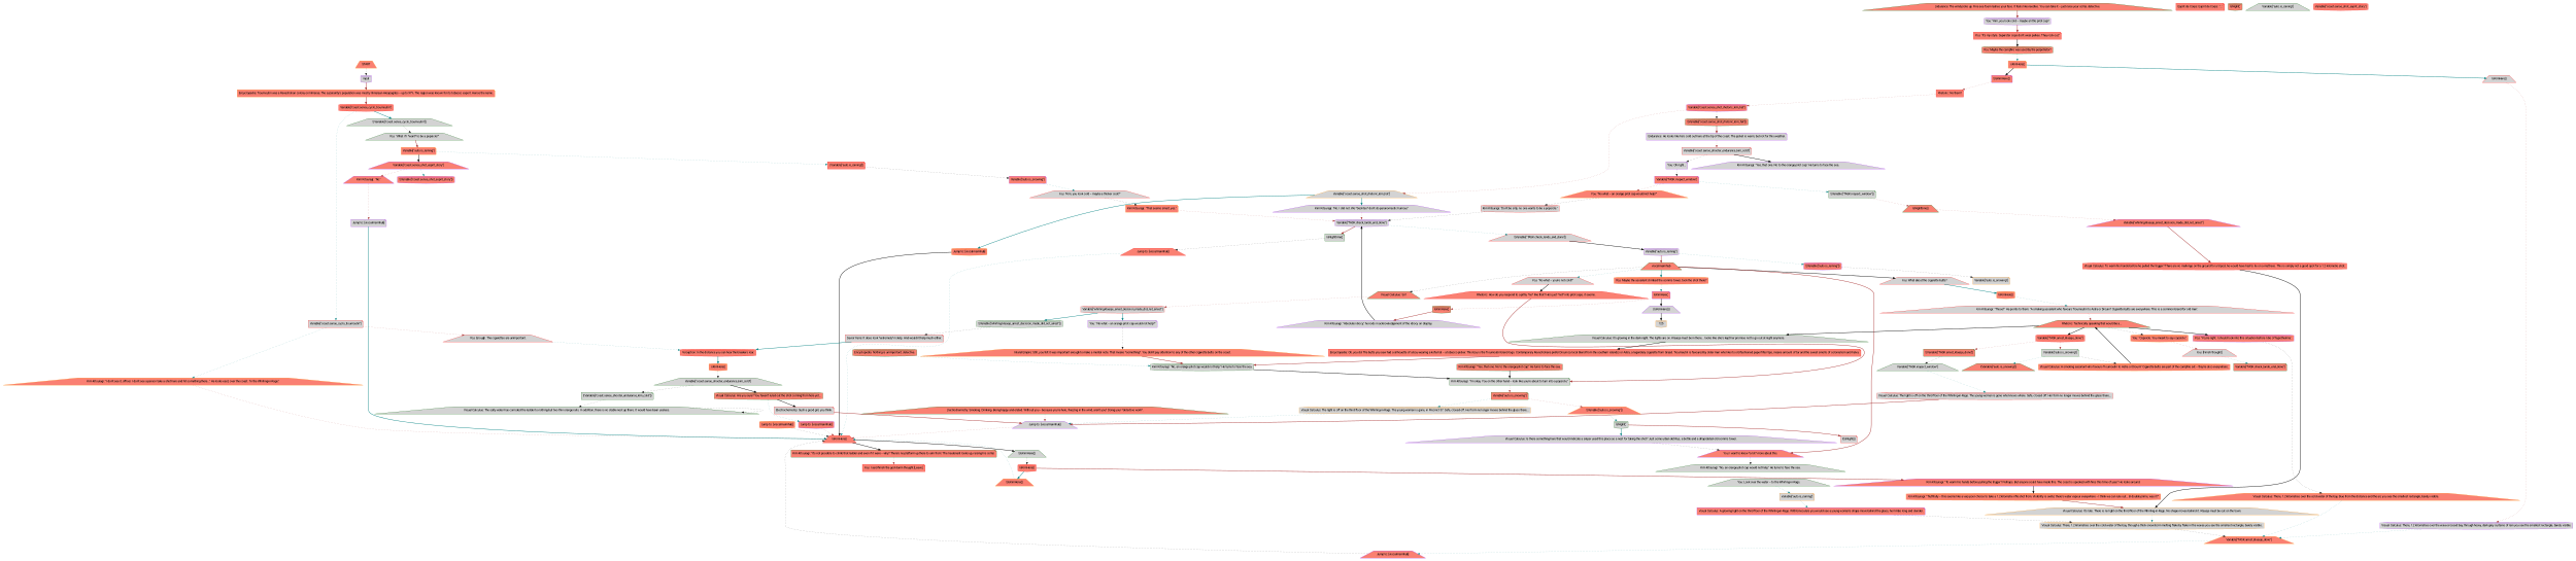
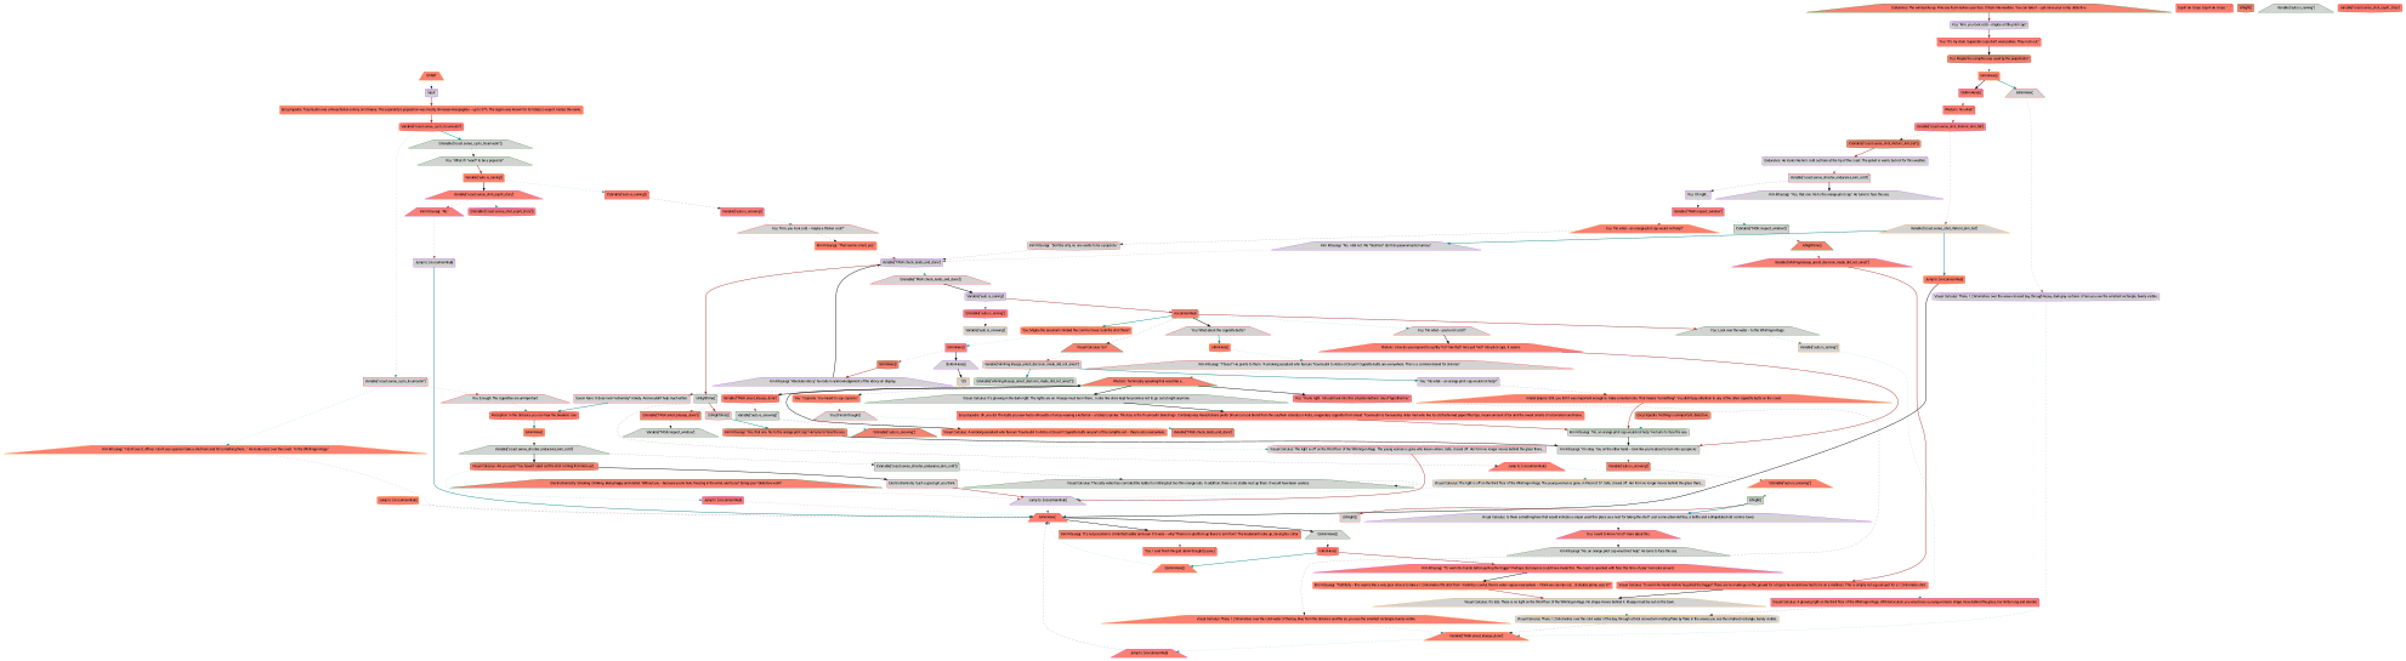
  digraph {
    fontname=Roboto
    node [color=darkgreen fillcolor=salmon fontname=Roboto shape=trapezium style=filled]
    edge [color=black fontname=Roboto style=dotted]
    n1 [color=darkorange label=START]
    n2 [color=purple fillcolor=lightgrey label=input shape=cylinder]
    n3 [color=darkorange label="Encyclopedia: Tioumoutiri was a Revacholian colony on Iilmaraa. The suzerainty's population was mostly Iilmaraan Areopagites -- up to 97%. The region was known for its tobacco export. Hence the name." shape=note]
    n4 [color=red label="Variable[\"coast.sense_cyclo_tioumoutiri\"]" shape=cylinder]
    n5 [color=darkorange label="You: Maybe the assailant climbed the comms tower, took the shot there?" shape=cylinder]
    n6 [color=purple label="IsKimHere()" shape=note]
    n7 [label="IsKimHere()" shape=cylinder]
    n8 [color=purple fillcolor=lightgrey label="!(IsKimHere())"]
    n9 [color=red fillcolor=lightgrey label="You: What about the cigarette butts?"]
    n10 [color=darkorange label="IsKimHere()" shape=cylinder]
    n11 [color=red fillcolor=lightgrey label="Kim Kitsuragi: \"Those?\" He points to them. \"A smoking assailant who favours Tioumoutiri to Astra or Drouin? Cigarette butts are everywhere. This is a common brand for old men.\""]
    n12 [color=purple fillcolor=lightgrey label="Kim Kitsuragi: \"Absolute idiocy,\" he nods in acknowledgement of the idiocy on display."]
    125 [color=darkorange fillcolor=lightgrey shape=cylinder]
    n14 [color=purple fillcolor=lightgrey label="Variable[\"TASK.check_lands_end_done\"]" shape=cylinder]
    n15 [color=darkorange label="IsKimHere()" shape=note]
    n16 [color=red fillcolor=lightgrey label="IsKimHere()"]
    n17 [color=purple label="!(IsKimHere())" shape=note]
    n18 [color=purple fillcolor=lightgrey label="Visual Calculus: There, 1.2 kilometres over the wave-crossed bay, through heavy, dark grey curtains of rain you see the smallest rectangle, barely visible." shape=cylinder]
-   n19 [color=red label="Rhetoric: No them?" shape=note]
+   n19 [color=red label="Rhetoric: No what?" shape=note]
    n20 [color=darkorange label="Variable[\"TASK.arrest_klaasje_done\"]"]
    n21 [color=purple label="Variable[\"coast.sense_shot_rhetoric_kim_hat\"]" shape=cylinder]
    n22 [color=red fillcolor=lightgrey label="Variable[\"coast.sense_cyclo_tioumoutiri\"]" shape=note]
    n23 [fillcolor=lightgrey label="!(Variable[\"coast.sense_cyclo_tioumoutiri\"])"]
    n24 [color=red fillcolor=lightgrey label="You: Enough. The cigarettes are unimportant."]
    n25 [color=darkorange label="Kim Kitsuragi: \"I don't see it, officer. I don't see a person take a shot here and hit something there...\" He looks east, over the coast. \"In the Whirling-in-Rags.\""]
    n26 [fillcolor=lightgrey label="You: \"What if I *want* to be a popsicle?\""]
    n27 [color=red label="Perception: In the distance you can hear the breakers roar." shape=cylinder]
    n28 [color=red label="IsKimHere()"]
    n29 [color=darkorange label="Variable[\"auto.is_raining\"]" shape=note]
    n30 [color=darkorange fillcolor=lightgrey label="Variable[\"coast.sense_shot_rhetoric_kim_hat\"]"]
    n31 [label="!(Variable[\"coast.sense_shot_rhetoric_kim_hat\"])" shape=cylinder]
    n32 [color=purple fillcolor=lightgrey label="Kim Kitsuragi: \"No. I did not. We *Seolites* don't do paranomastic humour.\""]
    n33 [color=darkorange label="Jump to: [viscalmaimhub]" shape=cylinder]
    n34 [color=purple fillcolor=lightgrey label="Endurance: He looks like he's cold out here at the tip of the coast. The jacket is warm, but not for this weather." shape=note]
    n35 [color=red fillcolor=lightgrey label="Variable[\"coast.sense_shooter_endurance_kim_cold\"]" shape=note]
    n36 [color=darkorange label="You: \"Copsicle. You meant to say copsicle.\"" shape=cylinder]
    n37 [color=red fillcolor=lightgrey label="You: [Finish thought.]"]
    n38 [label="Variable[\"TASK.check_lands_end_done\"]" shape=note]
    n39 [color=red label="Esprit de Corps: Esprit de Corps: \"...\"" shape=note]
    n40 [color=purple fillcolor=lightgrey label="Jump to: [viscalmaimhub]"]
    n41 [fillcolor=lightgrey label="!(IsKimHere())"]
    n42 [label="Kim Kitsuragi: \"It's not possible to climb that ladder and even if it were -- why? There's no platform up there to aim from.\" The lieutenant looks up, raising his collar." shape=note]
    n43 [label="Encyclopedia: Nothing is unimportant, detective." shape=cylinder]
    n44 [fillcolor=lightgrey label="Kim Kitsuragi: \"No, an orange pilot cap would not help.\" He turns to face the sea." shape=cylinder]
    n45 [fillcolor=lightgrey label="Kim Kitsuragi: \"I'm okay. You on the other hand -- look like you're about to turn into a popsicle.\"" shape=note]
    n46 [label="Rhetoric: Technically speaking that would be a..."]
    n47 [color=purple label="You: \"You're right. I should look into this situation before I die of hypothermia.\"" shape=cylinder]
    n48 [color=red label="Variable[\"TASK.arrest_klaasje_done\"]" shape=cylinder]
    n49 [fillcolor=lightgrey label="Visual Calculus: It's glowing in the dark night. The lights are on. Klaasje must be in there... looks like she's kept her promise not to go out at night anymore."]
    n50 [color=darkorange label="Visual Calculus: There, 1.2 kilometres over the cold water of the bay, blue from the distance and the air, you see the smallest rectangle, barely visible."]
    n51 [color=red fillcolor=lightgrey label="Visual Calculus: The light is off on the third floor of the Whirling-in-Rags. The young woman is gone who knows where. Safe, closed off. Her form no longer moves behind the glass there..." shape=cylinder]
    n52 [fillcolor=lightgrey label="You: Look over the water -- to the Whirling-in-Rags."]
    n53 [color=darkorange fillcolor=lightgrey label="Variable[\"auto.is_raining\"]" shape=note]
    n54 [color=purple label="Visual Calculus: A glowing light on the third floor of the Whirling-in-Rags. With binoculars you would see a young woman's shape move behind the glass, her limbs long and slender." shape=note]
    n55 [color=darkorange label="Kim Kitsuragi: \"Truthfully -- this seems like a very poor choice to take a 1.2 kilometre rifle shot from. Visibility is awful, there's water vapour everywhere -- I think we can rule out... B double prime, was it?\"" shape=cylinder]
    n56 [color=darkorange fillcolor=lightgrey label="Visual Calculus: It's late. There is no light on the third floor of the Whirling-in-Rags. No shape moves behind it. Klaasje must be out on the town."]
    n57 [color=darkorange fillcolor=lightgrey label="Visual Calculus: There, 1.2 kilometres over the cold water of the bay, through a thick snowstorm melting flake by flake in the waves you see the smallest rectangle, barely visible." shape=cylinder]
    n58 [label="Electrochemistry: Smoking. Drinking. Being happy and elated. Without you -- because you're here, freezing in the wind, aren't you? Doing your *detective work*."]
    n59 [color=purple label="Jump to: [viscalmaimhub]"]
    n60 [color=red fillcolor=lightgrey label="You: \"Kim, you look cold -- maybe a thicker coat?\""]
    n61 [color=darkorange label="Kim Kitsuragi: \"That seems smart, yes.\"" shape=note]
    n62 [color=purple fillcolor=lightgrey label="You: Oh right..." shape=note]
    n63 [color=purple label="Variable[\"TASK.inspect_window\"]" shape=note]
    n64 [fillcolor=lightgrey label="!(Variable[\"TASK.inspect_window\"])" shape=note]
    n65 [color=darkorange label="You: \"No what -- an orange pilot cap would not help?\""]
    n66 [color=red fillcolor=lightgrey label="Electrochemistry: Such a good girl, you think." shape=note]
    n67 [color=red label="Encyclopedia: Oh, you do! The butts you saw had a silhouette of a boy wearing a kofia hat -- a tobacco picker. This boy is the Tioumoutiri brand logo. Contemporary Revacholians prefer Drouin (a local blend from the southern islands) or Astra, a legendary cigarette from Graad. Tioumoutiri is favoured by older men who like its old fashioned paper filter tips, insane amount of tar and the sweet smells of colonialism and halva." shape=note]
    n68 [fillcolor=lightgrey label="Kim Kitsuragi: \"No, an orange pilot cap would not help.\" He turns to face the sea."]
    n69 [color=darkorange label="Jump to: [viscalmaimhub]" shape=cylinder]
    n70 [label="Variable[\"auto.is_snowing\"]" shape=note]
    n71 [color=darkorange label="!(Variable[\"auto.is_snowing\"])"]
    n72 [color=darkorange fillcolor=lightgrey label="Visual Calculus: The light is off on the third floor of the Whirling-in-Rags. The young woman is gone, in Precinct 57. Safe, closed off. Her form no longer moves behind the glass there..." shape=cylinder]
    n73 [color=red fillcolor=lightgrey label="!(Variable[\"TASK.check_lands_end_done\"])"]
    n74 [fillcolor=lightgrey label="IsNighttime()" shape=note]
    n75 [fillcolor=lightgrey label="IsNight()" shape=cylinder]
    n76 [color=red fillcolor=lightgrey label="!(IsNight())" shape=note]
    n77 [color=purple fillcolor=lightgrey label="Visual Calculus: Is there something here that would indicate a sniper used this place as a nest for taking the shot? Just some urban detritus, a bottle and a dilapidated old comms tower."]
    n78 [color=purple label="You: I want to know *a lot* more about this."]
    n79 [label="IsNight()" shape=cylinder]
    n80 [label="!(Variable[\"TASK.arrest_klaasje_done\"])" shape=note]
    n81 [fillcolor=lightgrey label="Variable[\"auto.is_snowing\"]" shape=note]
    n82 [color=purple label="Variable[\"auto.is_snowing\"]" shape=note]
    n83 [color=red label="Rhetoric: How do you respond to a pithy *no* like that? He's just *not* into pilot caps, it seems."]
    n84 [color=purple fillcolor=lightgrey label="Kim Kitsuragi: \"Yes, that one. No to the orange pilot cap.\" He turns to face the sea."]
    n85 [color=red label="You: I said finish the god damn thought.[Leave.]" shape=note]
    n86 [color=purple label="Jump to: [viscalmaimhub]" shape=cylinder]
    n87 [color=red fillcolor=lightgrey label="Variable[\"whirling.klaasje_arrest_decision_made_did_not_arrest\"]" shape=cylinder]
    n88 [fillcolor=lightgrey label="!(Variable[\"whirling.klaasje_arrest_decision_made_did_not_arrest\"])" shape=cylinder]
    n89 [color=purple fillcolor=lightgrey label="You: \"No what -- an orange pilot cap would not help?\"" shape=note]
    n90 [color=red fillcolor=lightgrey label="Savoir Faire: It does look *extremely* rickety. And wouldn't help much either." shape=note]
    n91 [color=darkorange label="Inland Empire: Still, you felt it was important enough to make a mental note. That means *something*. You didn't pay attention to any of the other cigarette butts on the coast."]
    n92 [color=purple label="Variable[\"whirling.klaasje_arrest_decision_made_did_not_arrest\"]"]
    n93 [color=red label="Visual Calculus: To warm his hands before he pulled the trigger? There are no markings on the ground for a tripod, he would have had to lie on a mattress. This is simply not a good spot for a 1.2 kilometre shot." shape=cylinder]
    n94 [label="Visual Calculus: So?"]
    n95 [label="IsNighttime()"]
    n96 [color=red fillcolor=lightgrey label="Kim Kitsuragi: \"Don't be silly, no one wants to be a popsicle.\"" shape=cylinder]
    n97 [fillcolor=lightgrey label="Variable[\"TASK.inspect_window\"]"]
    n98 [label="Endurance: The wind picks up. Fine sea foam lashes your face. It feels like needles. You can take it -- just raise your collar, detective."]
    n99 [color=purple fillcolor=lightgrey label="You: \"Kim, you look cold -- maybe a little pilot cap?" shape=cylinder]
    n100 [color=red label="You: \"It's my style. Superstar cops don't wear parkas. They rock out.\"" shape=note]
    n101 [fillcolor=lightgrey label="Variable[\"coast.sense_shooter_endurance_kim_cold\"]"]
    n102 [fillcolor=lightgrey label="!(Variable[\"coast.sense_shooter_endurance_kim_cold\"])" shape=note]
    n103 [label="Visual Calculus: Are you sure? You haven't ruled out the shot coming from here yet..." shape=cylinder]
    n104 [fillcolor=lightgrey label="Visual Calculus: The salty water has corroded the ladder to nothing but two thin orange rails. In addition, there is no stable nest up there. It would have been useless."]
    n105 [color=purple fillcolor=lightgrey label="Variable[\"auto.is_raining\"]" shape=cylinder]
    n106 [color=purple label="!(Variable[\"auto.is_raining\"])" shape=cylinder]
-   n107 [label=viscalmaimhub]
+   n107 [label=viscalmaimhub shape=note]
    n108 [color=darkorange fillcolor=lightgrey label="Variable[\"auto.is_snowing\"]" shape=note]
    n109 [color=red fillcolor=lightgrey label="You: \"No what -- you're not cold?\""]
    n110 [fillcolor=lightgrey label="Variable[\"auto.is_raining\"]"]
    n111 [color=red label="IsKimHere()" shape=cylinder]
    n112 [color=darkorange label="!(IsKimHere())"]
    n113 [color=purple label="Kim Kitsuragi: \"To warm his hands before pulling the trigger? Perhaps. But anyone could have made this. The coast is specked with fires this time of year.\" He looks around."]
    n114 [label="You: Maybe the campfire was used by the perpetrator?" shape=cylinder]
+   n115 [color=red fillcolor=lightgrey label="!(IsNighttime())" shape=cylinder]
    n116 [color=red label="Jump to: [viscalmaimhub]"]
    n117 [label="Kim Kitsuragi: \"Yes, that one. No to the orange pilot cap.\" He turns to face the sea." shape=cylinder]
    n118 [color=darkorange label="IsKimHere()" shape=cylinder]
    n119 [color=red label="!(Variable[\"auto.is_raining\"])" shape=note]
    n120 [color=purple label="Variable[\"coast.sense_shot_esprit_story\"]"]
    n121 [color=purple label="!(Variable[\"coast.sense_shot_esprit_story\"])" shape=cylinder]
    n122 [color=purple label="Kim Kitsuragi: \"No.\""]
    n123 [color=purple fillcolor=lightgrey label="Jump to: [viscalmaimhub]" shape=note]
    n124 [color=red label="Variable[\"coast.sense_shot_esprit_story\"]" shape=cylinder]
    n125 [label="!(Variable[\"auto.is_snowing\"])"]
    n126 [color=darkorange label="Visual Calculus: A smoking assailant who favours Tioumoutiri to Astra or Drouin? Cigarette butts are part of the campfire set -- they're also everywhere." shape=cylinder]
    n1 -> n2
    n2 -> n3 [color=brown style=bold]
    n3 -> n4 [color=brown style=bold]
    n4 -> n22 [color=teal]
    n4 -> n23 [color=teal style=bold]
    n5 -> n6 [color=teal]
    n6 -> n7 [color=brown]
    n6 -> n8 [style=bold]
    n7 -> n12 [color=brown style=bold]
    n8 -> 125 [style=bold]
    n9 -> n10 [color=teal style=bold]
    n10 -> n11 [color=teal]
    n11 -> n46 [color=brown]
    n12 -> n14 [style=bold]
    n14 -> n73 [color=teal]
    n14 -> n74 [color=brown style=bold]
    n15 -> n16 [color=teal style=bold]
    n15 -> n17 [style=bold]
    n16 -> n18 [color=brown]
    n17 -> n19 [color=brown]
    n18 -> n20 [color=teal]
    n19 -> n21 [color=brown]
    n20 -> n59 [color=teal]
    n21 -> n30 [color=brown]
    n21 -> n31
    n22 -> n24 [color=brown]
    n22 -> n25 [color=teal]
    n23 -> n26
    n24 -> n27 [color=teal]
    n25 -> n28 [color=brown]
    n26 -> n29 [color=brown style=bold]
    n27 -> n118 [color=teal style=bold]
    n28 -> n41 [style=bold]
    n28 -> n42 [style=bold]
    n29 -> n119 [color=teal]
    n29 -> n120 [style=bold]
    n30 -> n32 [color=teal style=bold]
    n30 -> n33 [color=teal style=bold]
    n31 -> n34 [color=brown style=bold]
    n32 -> n14 [color=brown]
    n33 -> n28 [style=bold]
    n34 -> n35 [color=brown]
    n35 -> n62
    n35 -> n84 [style=bold]
    n36 -> n37 [color=brown]
    n37 -> n38 [color=teal]
    n40 -> n28 [color=brown]
    n41 -> n111
    n42 -> n85 [color=brown]
    n43 -> n44 [color=teal]
    n44 -> n45 [style=bold]
    n45 -> n70 [color=brown]
    n46 -> n36
    n46 -> n47 [style=bold]
    n46 -> n48 [style=bold]
    n46 -> n49 [style=bold]
    n47 -> n50
    n48 -> n80 [color=brown]
    n48 -> n81 [color=brown]
    n49 -> n67 [style=bold]
    n50 -> n20 [color=teal]
    n51 -> n40 [color=brown style=bold]
    n52 -> n53 [color=teal]
    n53 -> n54 [color=teal]
    n54 -> n57
    n55 -> n56 [color=brown style=bold]
    n56 -> n57 [color=teal]
    n57 -> n20
    n58 -> n40 [color=brown]
    n59 -> n28
    n60 -> n61
    n61 -> n14 [color=brown]
    n62 -> n63
    n63 -> n64 [color=teal]
    n63 -> n65 [color=brown]
    n64 -> n95 [color=brown]
    n65 -> n96
    n66 -> n40 [color=brown style=bold]
    n67 -> n44 [color=brown style=bold]
    n69 -> n28
    n70 -> n71 [color=brown]
    n70 -> n72 [color=teal]
    n71 -> n75 [color=teal]
    n72 -> n40 [color=teal]
    n73 -> n105 [style=bold]
+   n74 -> n115 [color=brown style=bold]
    n74 -> n116
    n75 -> n76 [color=brown style=bold]
    n75 -> n77 [color=teal style=bold]
    n77 -> n78
    n78 -> n68
    n80 -> n97
    n81 -> n125 [color=teal]
    n81 -> n126
    n82 -> n60 [color=teal]
    n83 -> n45 [color=brown style=bold]
    n86 -> n28 [color=brown]
    n87 -> n88 [color=teal style=bold]
    n87 -> n89 [color=teal style=bold]
    n88 -> n90
    n89 -> n91
    n90 -> n27 [color=teal style=bold]
    n91 -> n44 [color=brown style=bold]
    n92 -> n93 [color=brown style=bold]
    n93 -> n56 [style=bold]
    n94 -> n87 [color=brown]
    n95 -> n92 [color=brown]
    n96 -> n14
    n97 -> n51 [color=teal]
    n98 -> n99 [color=brown style=bold]
    n99 -> n100 [color=brown style=bold]
    n100 -> n114 [style=bold]
    n101 -> n102
    n101 -> n103 [style=bold]
    n102 -> n104
    n103 -> n66 [style=bold]
    n103 -> n86 [color=teal]
    n104 -> n104
    n105 -> n106 [color=teal]
    n105 -> n107 [color=brown style=bold]
    n106 -> n108
    n107 -> n5 [color=teal style=bold]
    n107 -> n9 [style=bold]
-   n107 -> n78 [color=brown style=bold]
+   n107 -> n52 [color=brown style=bold]
    n107 -> n94
    n107 -> n109 [color=teal]
    n109 -> n83 [style=bold]
    n111 -> n112 [color=teal style=bold]
    n111 -> n113 [color=brown style=bold]
    n112 -> n28 [color=teal]
    n113 -> n55 [style=bold]
    n114 -> n15 [color=teal]
+   n115 -> n117 [color=teal style=bold]
    n116 -> n28 [color=teal]
    n117 -> n45 [style=bold]
    n118 -> n101
    n119 -> n82
    n120 -> n121 [color=teal]
    n120 -> n122 [color=brown]
    n122 -> n123 [color=brown]
    n123 -> n28 [color=teal style=bold]
    n126 -> n46 [style=bold]
  }
